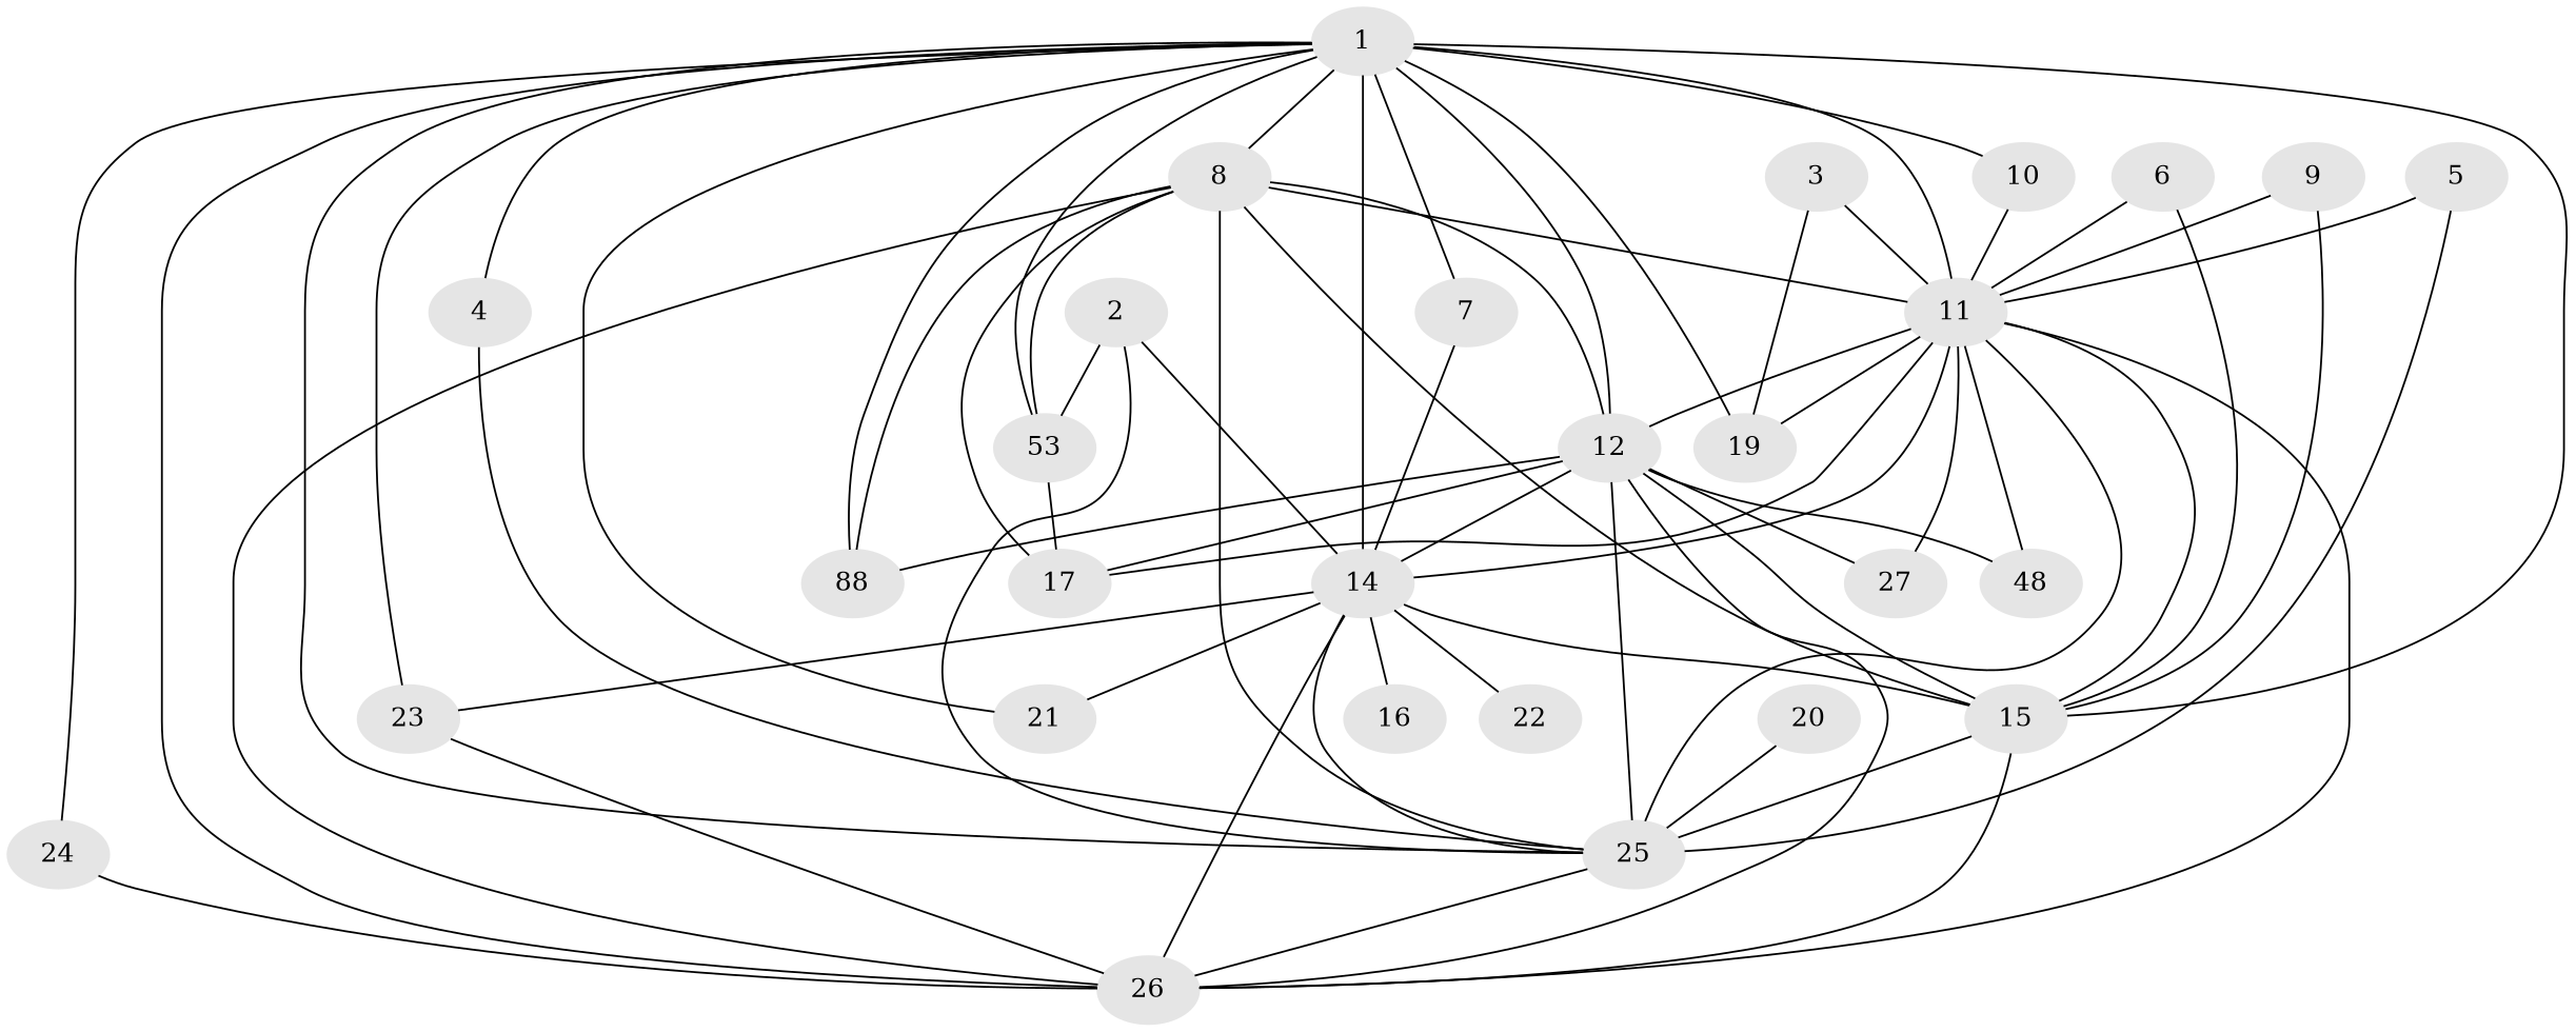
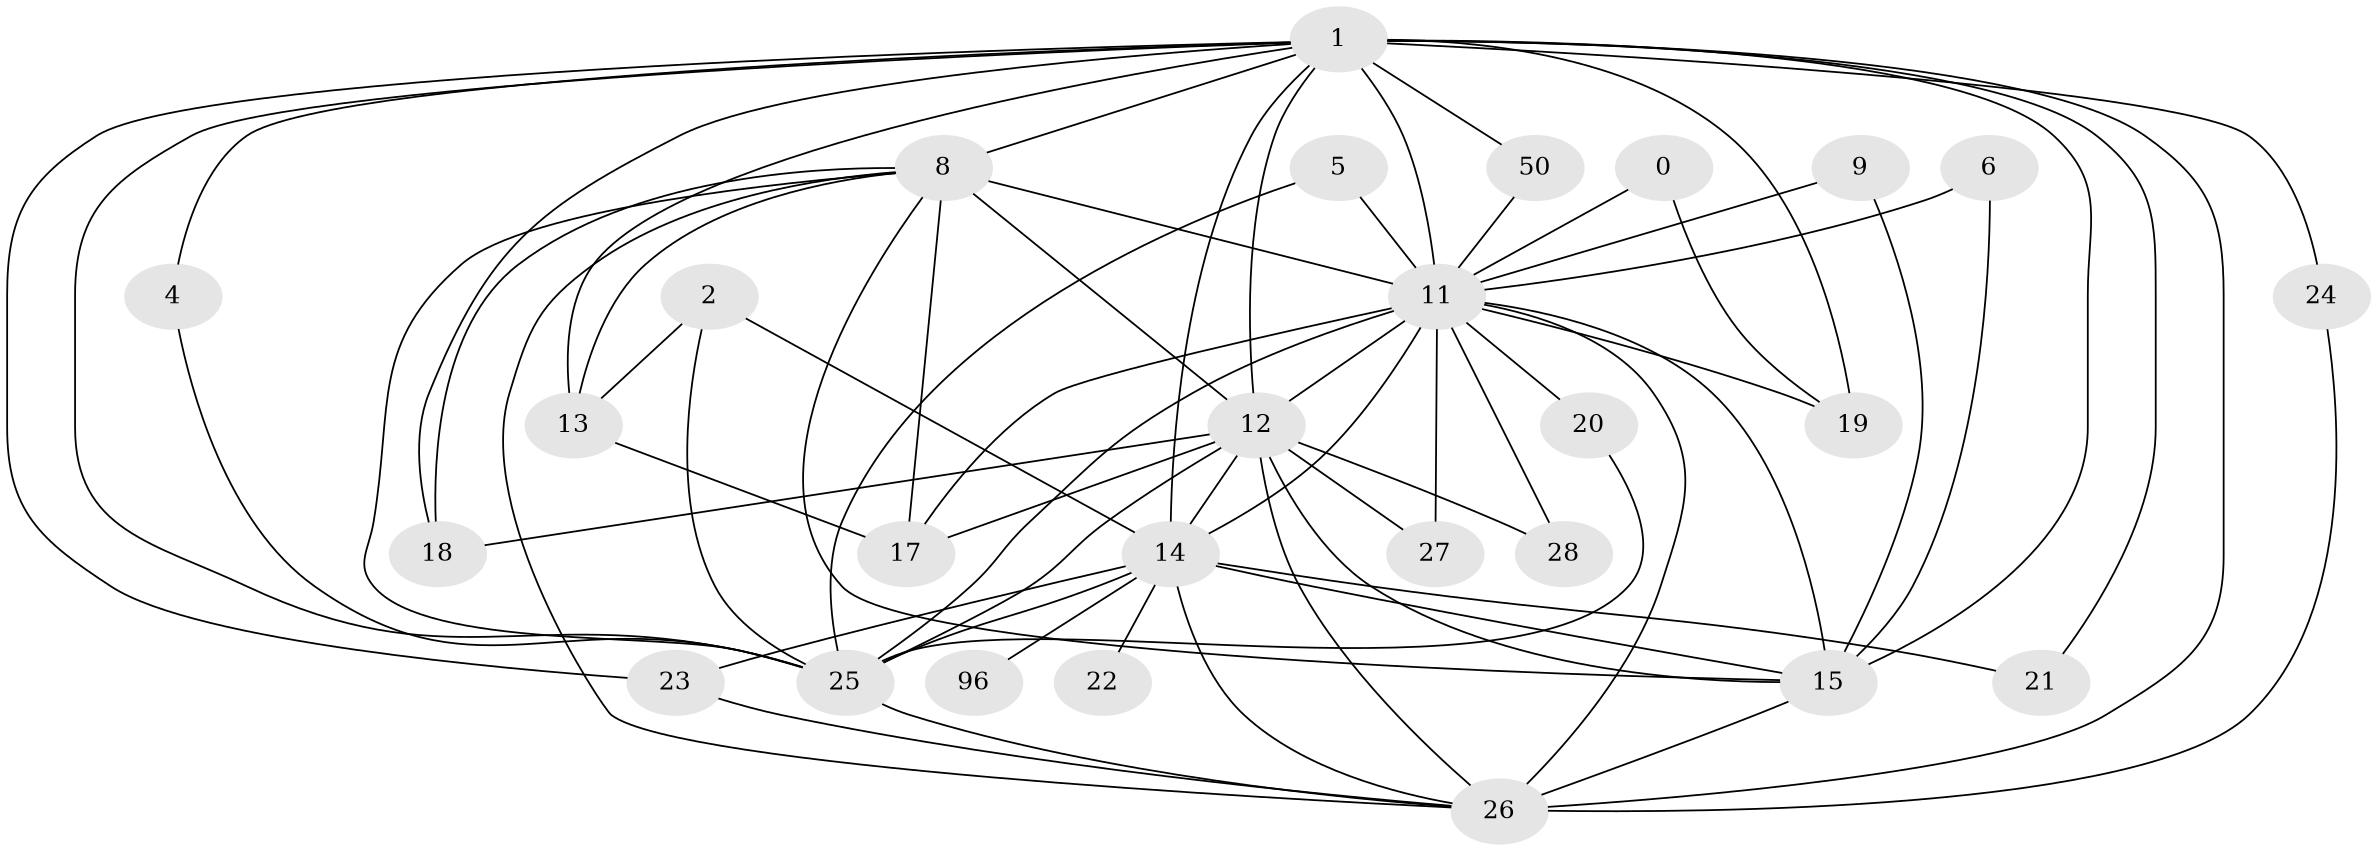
  graph {
    node [color=gray90 style=filled]
    edge [weight=1.0]
    1
    4
-   7
    8
-   10
+   10 [label=50]
    11
    12
-   13 [label=53]
+   13
    14
    15
-   18 [label=88]
+   18
    19
    21
    23
    24
    25
    26
    17
    20
    27
-   28 [label=48]
-   16
+   28
+   16 [label=96]
    22
    2
-   3
+   3 [label=0]
    5
    6
    9
    1 -- 4
-   1 -- 7
    1 -- 8 [weight=2.0]
    1 -- 10
    1 -- 11 [weight=4.0]
    1 -- 12 [weight=2.0]
    1 -- 13
    1 -- 14 [weight=3.0]
    1 -- 15 [weight=3.0]
    1 -- 18
    1 -- 19
    1 -- 21
    1 -- 23 [weight=2.0]
    1 -- 24
    1 -- 25 [weight=2.0]
    1 -- 26 [weight=3.0]
    4 -- 25
-   7 -- 14
    8 -- 11 [weight=2.0]
    8 -- 12
    8 -- 13
    8 -- 15
    8 -- 18
    8 -- 25 [weight=2.0]
    8 -- 26
    8 -- 17 [weight=2.0]
    10 -- 11
    11 -- 12 [weight=2.0]
    11 -- 14 [weight=2.0]
    11 -- 15 [weight=2.0]
    11 -- 19
    11 -- 25 [weight=3.0]
    11 -- 26 [weight=2.0]
    11 -- 17
+   11 -- 20
    11 -- 27
    11 -- 28
    12 -- 14
    12 -- 15 [weight=2.0]
    12 -- 18
    12 -- 25 [weight=2.0]
    12 -- 26 [weight=2.0]
    12 -- 17
    12 -- 27
    12 -- 28
    13 -- 17
    14 -- 15 [weight=2.0]
    14 -- 21
    14 -- 23
    14 -- 25
    14 -- 26 [weight=2.0]
    14 -- 16
    14 -- 22
-   15 -- 25 [weight=2.0]
    15 -- 26
    23 -- 26
    24 -- 26
    25 -- 26
    20 -- 25
    2 -- 13
    2 -- 14
    2 -- 25
    3 -- 11
    3 -- 19
    5 -- 11
    5 -- 25
    6 -- 11
    6 -- 15
    9 -- 11
    9 -- 15
  }
